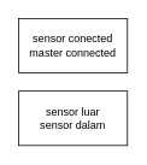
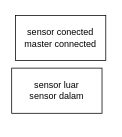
  <mxCell id="0" />
  <mxCell id="1" parent="0" />
  <mxCell id="2" value="sensor conected&lt;br&gt;master connected" style="rounded=0;whiteSpace=wrap;html=1;" vertex="1" parent="1"><mxGeometry x="20" y="20" width="120" height="60" as="geometry" /></mxCell>
- <mxCell id="3" value="sensor luar&lt;br&gt;sensor dalam" style="rounded=0;whiteSpace=wrap;html=1;" vertex="1" parent="1"><mxGeometry x="20" y="100" width="120" height="60" as="geometry" /></mxCell>
+ <mxCell id="3" value="sensor luar&lt;br&gt;sensor dalam" style="rounded=0;whiteSpace=wrap;html=1;" vertex="1" parent="1"><mxGeometry x="15" y="90" width="120" height="60" as="geometry" /></mxCell>
